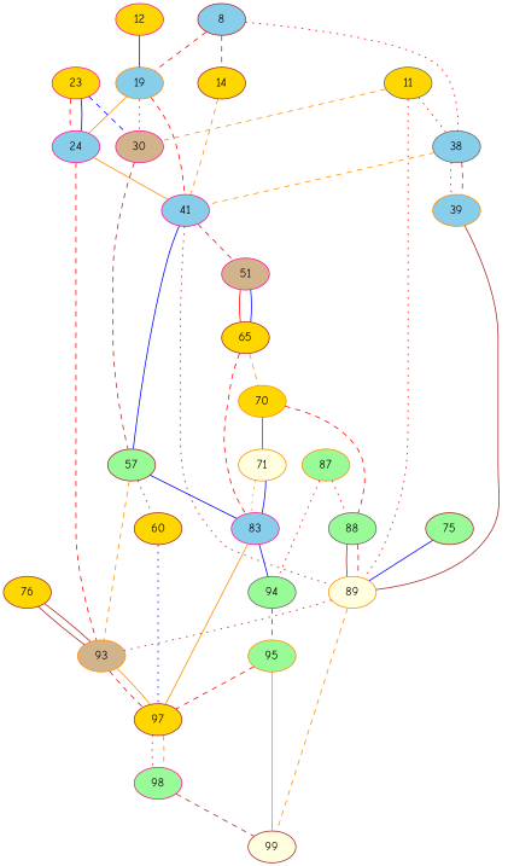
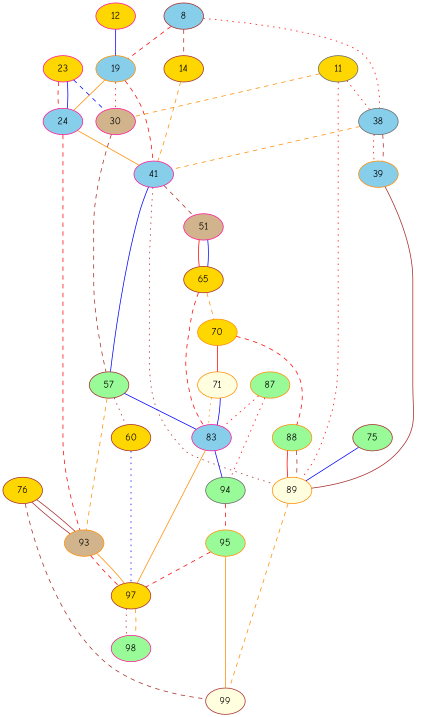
  graph {
    fontname="Comic Neue"
    node [color=brown fillcolor=gold fontname="Comic Neue" style=filled]
    edge [color=red fontname="Comic Neue" style=dashed]
    8 [fillcolor=skyblue super="+2"]
    14
    19 [color=darkorange fillcolor=skyblue super="+18+13"]
    38 [color=gray40 fillcolor=skyblue super="+27+35"]
    41 [color=deeppink fillcolor=skyblue super="+40+34+25"]
    30 [color=deeppink fillcolor=tan super="+22+29"]
    24 [color=deeppink fillcolor=skyblue super="+20+21"]
    39 [color=darkorange fillcolor=skyblue]
    11 [color=gray40 super="+10"]
    89 [color=darkorange fillcolor=lightyellow super="+84+85"]
    57 [fillcolor=palegreen super="+49+44+37"]
    93 [color=darkorange fillcolor=tan super="+79+74"]
    99 [fillcolor=lightyellow super="+96"]
    12 [color=deeppink]
    51 [color=deeppink fillcolor=tan]
    23 [color=deeppink]
    60 [super="+48+47"]
    83 [color=deeppink fillcolor=skyblue super="+82+59"]
    97 [super="+80+90+75"]
    65 [super="+64+50"]
    70 [color=darkorange super="+63+66"]
    94 [color=gray40 fillcolor=palegreen super="+92+86"]
    98 [color=deeppink fillcolor=palegreen]
    71 [color=darkorange fillcolor=lightyellow super="+62"]
-   88 [color=gray40 fillcolor=palegreen super="+67"]
+   88 [color=darkorange fillcolor=palegreen super="+67"]
    76
    n27 [fillcolor=palegreen label=75 super="+73"]
    95 [color=darkorange fillcolor=palegreen super="+91"]
    87 [color=darkorange fillcolor=palegreen]
    8 -- 14 [color=brown weight=2]
    8 -- 19
    8 -- 38 [style=dotted]
    14 -- 41 [color=darkorange]
    19 -- 41
    19 -- 30 [style=dotted weight=2]
    19 -- 24 [color=darkorange style=solid]
    38 -- 41 [color=darkorange weight=2]
    38 -- 39 [style=dotted weight=2]
    38 -- 39 [color=brown]
    41 -- 89 [color=brown style=dotted]
    41 -- 57 [color=blue style=solid weight=2]
    41 -- 51 [color=brown]
    30 -- 57 [color=brown]
    24 -- 41 [color=darkorange style=solid weight=2]
    24 -- 93 [weight=2]
    39 -- 89 [color=brown style=solid]
    11 -- 38 [style=dotted weight=2]
    11 -- 30 [color=darkorange]
    11 -- 89 [style=dotted]
-   89 -- 93 [color=brown style=dotted]
    89 -- 99 [color=darkorange weight=2]
    57 -- 93 [color=darkorange]
    57 -- 60 [color=brown style=dotted weight=3]
    57 -- 83 [color=blue style=solid weight=3]
    93 -- 97 [weight=3]
    93 -- 97 [color=darkorange style=solid]
    12 -- 19 [color=blue style=solid weight=3]
    51 -- 65 [style=solid weight=2]
    51 -- 65 [color=blue style=solid]
    23 -- 30 [color=blue]
    23 -- 24 [weight=2]
    23 -- 24 [color=blue style=solid]
    60 -- 97 [color=blue style=dotted weight=2]
    83 -- 97 [color=darkorange style=solid]
    83 -- 94 [color=blue style=solid]
    97 -- 98 [color=brown style=dotted weight=2]
    97 -- 98 [color=darkorange]
    65 -- 83
    65 -- 70 [color=darkorange weight=2]
    70 -- 71 [style=solid weight=2]
    70 -- 88
    94 -- 95 [weight=2]
-   98 -- 99 [color=brown]
+   76 -- 99 [color=brown]
    71 -- 83 [color=darkorange style=dotted weight=2]
    71 -- 83 [color=blue style=solid]
    88 -- 89 [style=solid weight=2]
    88 -- 89 [color=brown]
    76 -- 93 [color=brown style=solid weight=3]
    76 -- 93 [color=brown style=solid]
    n27 -- 89 [color=blue style=solid weight=3]
    95 -- 99 [color=darkorange style=solid]
    95 -- 97
    87 -- 94 [style=dotted weight=2]
-   87 -- 88 [style=dotted]
+   87 -- 83 [style=dotted]
  }
